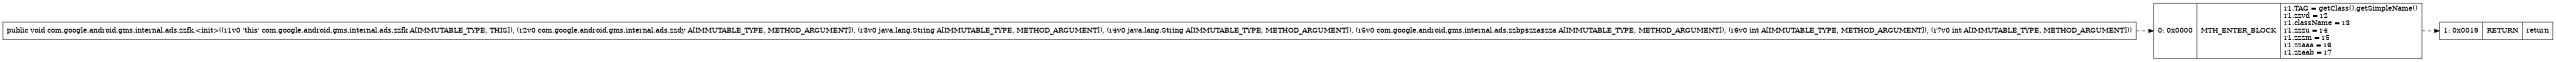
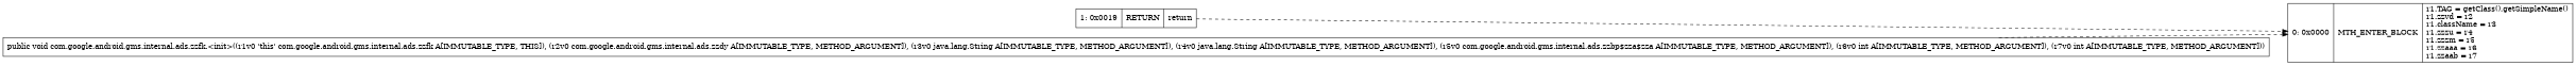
  digraph {
    rankdir=LR
    node [shape=record]
    edge [style=dashed]
    n1 [label="{0\:\ 0x0000|MTH_ENTER_BLOCK\l|r1.TAG = getClass().getSimpleName()\lr1.zzvd = r2\lr1.className = r3\lr1.zzzu = r4\lr1.zzzm = r5\lr1.zzaaa = r6\lr1.zzaab = r7\l}"]
    n2 [label="{1\:\ 0x0019|RETURN\l|return\l}"]
    n3 [label="{public void com.google.android.gms.internal.ads.zzfk.\<init\>((r1v0 'this' com.google.android.gms.internal.ads.zzfk A[IMMUTABLE_TYPE, THIS]), (r2v0 com.google.android.gms.internal.ads.zzdy A[IMMUTABLE_TYPE, METHOD_ARGUMENT]), (r3v0 java.lang.String A[IMMUTABLE_TYPE, METHOD_ARGUMENT]), (r4v0 java.lang.String A[IMMUTABLE_TYPE, METHOD_ARGUMENT]), (r5v0 com.google.android.gms.internal.ads.zzbp$zza$zza A[IMMUTABLE_TYPE, METHOD_ARGUMENT]), (r6v0 int A[IMMUTABLE_TYPE, METHOD_ARGUMENT]), (r7v0 int A[IMMUTABLE_TYPE, METHOD_ARGUMENT])) }"]
-   n1 -> n2
+   n2 -> n1
    n3 -> n1
  }
